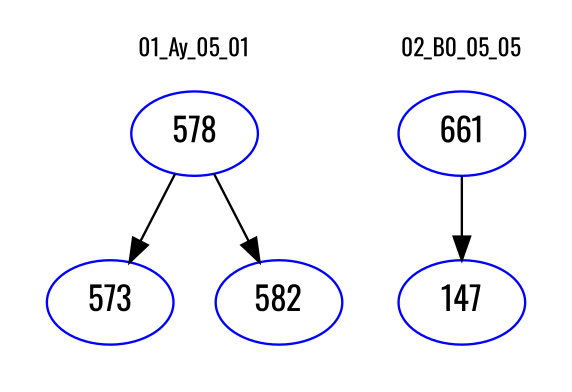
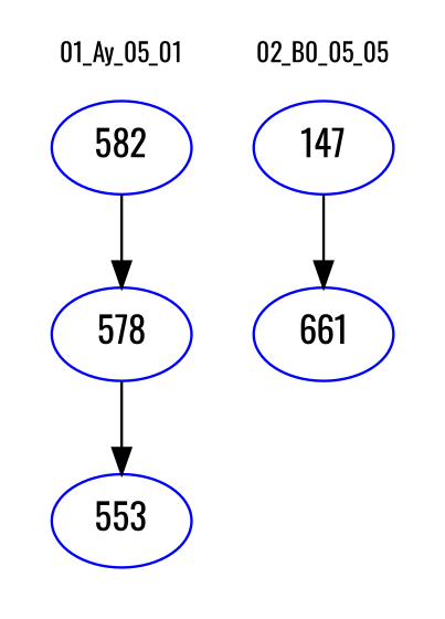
  digraph {
    fontname=Oswald
    node [color=blue fontname=Oswald]
    edge [color=black fontname=Oswald]
    n1 [label=578]
-   n2 [label=573]
+   n2 [label=553]
    n3 [label=582]
    n4 [label=147]
    n5 [label=661]
    subgraph cluster_1 {
      color=white
      fontsize=10
      label="01_Ay_05_01"
      n1
      n2
      n3
    }
    subgraph cluster_2 {
      color=white
      fontsize=10
      label="02_B0_05_05"
      n4
      n5
    }
    n1 -> n2
-   n1 -> n3
-   n5 -> n4
+   n3 -> n1
+   n4 -> n5
  }
